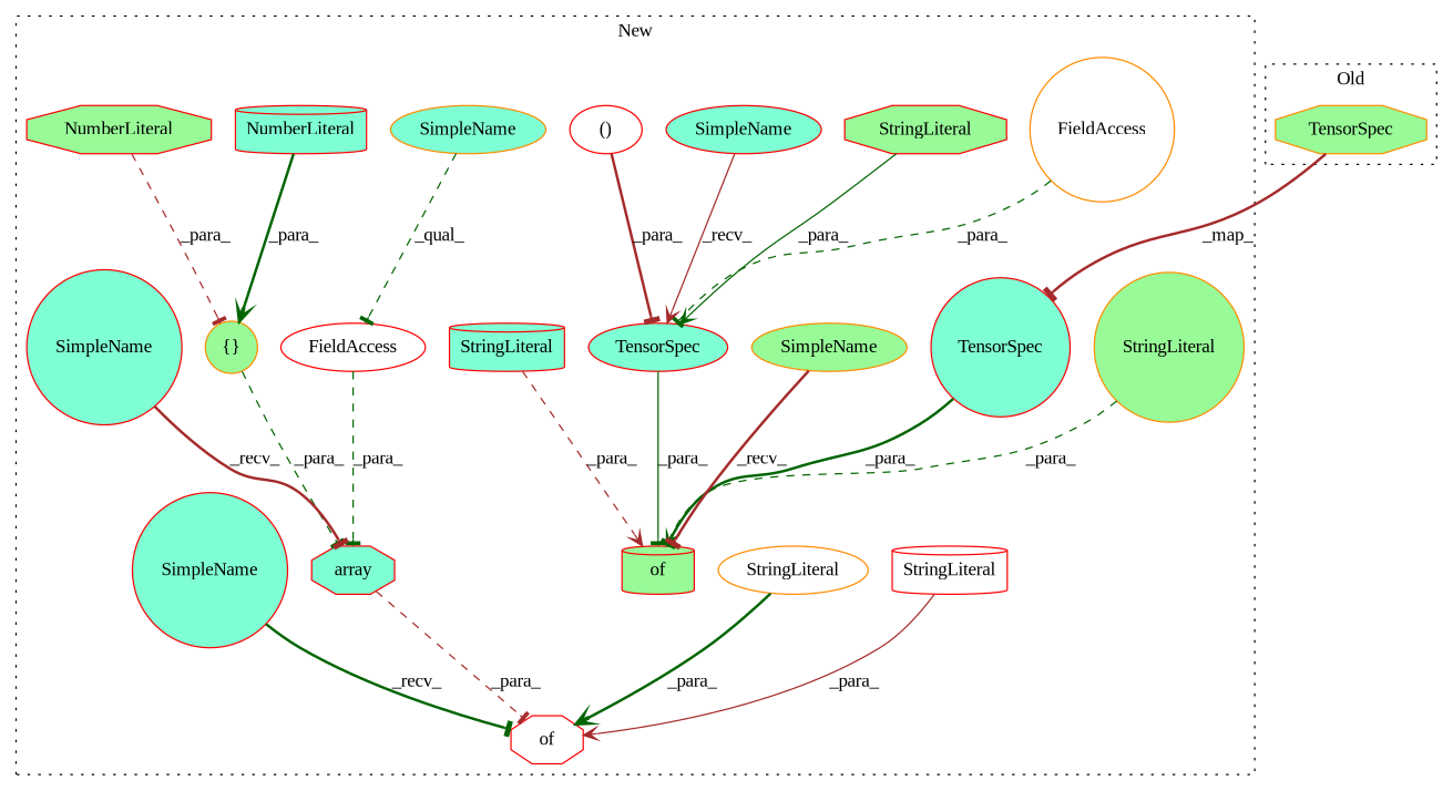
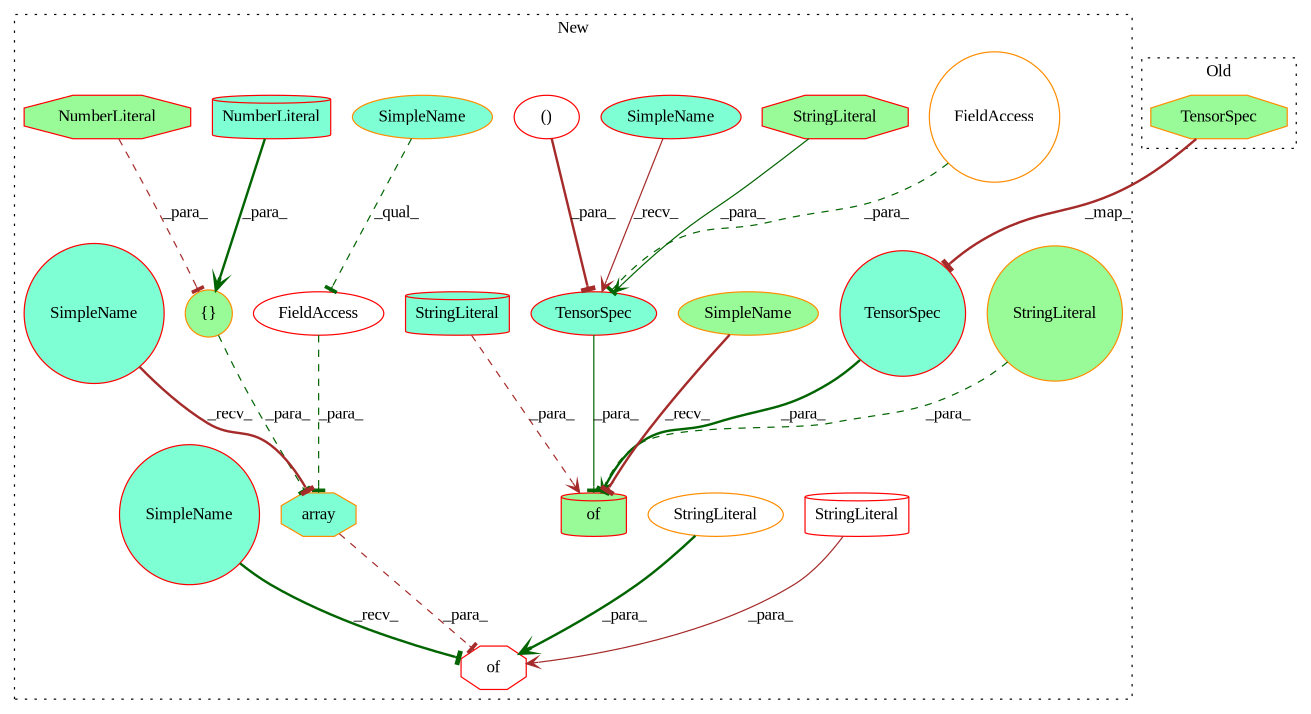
  digraph {
    fontname="Liberation Serif"
    node [a=32 l=3 s=26929 shape=ellipse style=filled fillcolor=aquamarine color=red fontname="Liberation Serif"]
    edge [color=darkgreen style=bold arrowhead=tee fontname="Liberation Serif"]
    n1 [l="16,1" label=TensorSpec s="25484,25564" shape=circle]
    n2 [l="3,1" label=of s="25460,25676" shape=cylinder fillcolor=palegreen]
    n3 [a=45 l=8 label=StringLiteral s=25463 shape=cylinder]
    n4 [l="3,1" label=of s="26823,26943" shape=octagon fillcolor=white]
    n5 [a=4 l="1,1" label="{}" s="26919,26927" shape=circle fillcolor=palegreen color=darkorange]
    n6 [a=45 l=8 label=StringLiteral s=26826 shape=cylinder fillcolor=white]
    n7 [l="16,1" label=TensorSpec s="25591,25675"]
    n8 [a=106 l=35 label="()" s=25607 fillcolor=white]
    n9 [a=22 l=18 label=FieldAccess s=25644 shape=circle fillcolor=white color=darkorange]
    n10 [a=45 l=12 label=StringLiteral s=26883 fillcolor=white color=darkorange]
    n11 [a=45 l=12 label=StringLiteral s=25566 shape=circle fillcolor=palegreen color=darkorange]
    n12 [a=34 label=NumberLiteral s=26924 shape=cylinder]
    n13 [a=34 label=NumberLiteral s=26920 shape=octagon fillcolor=palegreen]
-   n14 [l="6,1" label=array s="26902,26942" shape=octagon]
+   n14 [l="6,1" label=array s="26902,26942" shape=octagon color=darkorange]
    n15 [a=22 l=13 label=FieldAccess fillcolor=white]
    n16 [a=45 l=12 label=StringLiteral s=25663 shape=octagon fillcolor=palegreen]
    n17 [a=42 l=5 label=SimpleName color=darkorange]
    n18 [a=42 l=5 label=SimpleName s=26896 shape=circle]
    n19 [a=42 l=11 label=SimpleName s=25579]
    n20 [a=42 label=SimpleName s=25456 fillcolor=palegreen color=darkorange]
    n21 [a=42 label=SimpleName s=26819 shape=circle]
    n22 [l="16,1" label=TensorSpec s="22320,22390" shape=octagon fillcolor=palegreen color=darkorange]
    subgraph cluster_1 {
      label=New
      style=dotted
      n1
      n2
      n3
      n4
      n5
      n6
      n7
      n8
      n9
      n10
      n11
      n12
      n13
      n14
      n15
      n16
      n17
      n18
      n19
      n20
      n21
    }
    subgraph cluster_2 {
      label=Old
      style=dotted
      n22
    }
    n1 -> n2 [label=_para_]
    n3 -> n2 [label=_para_ color=brown style=dashed arrowhead=vee]
    n5 -> n14 [label=_para_ style=dashed]
    n6 -> n4 [label=_para_ color=brown style=solid arrowhead=vee]
    n7 -> n2 [label=_para_ style=solid]
    n8 -> n7 [label=_para_ color=brown]
    n9 -> n7 [label=_para_ style=dashed]
    n10 -> n4 [label=_para_ arrowhead=vee]
    n11 -> n2 [label=_para_ style=dashed arrowhead=vee]
    n12 -> n5 [label=_para_ arrowhead=vee]
    n13 -> n5 [label=_para_ color=brown style=dashed]
    n14 -> n4 [label=_para_ color=brown style=dashed]
    n15 -> n14 [label=_para_ style=dashed]
    n16 -> n7 [label=_para_ style=solid arrowhead=vee]
    n17 -> n15 [label=_qual_ style=dashed]
    n18 -> n14 [label=_recv_ color=brown]
    n19 -> n7 [label=_recv_ color=brown style=solid arrowhead=vee]
    n20 -> n2 [label=_recv_ color=brown]
    n21 -> n4 [label=_recv_]
    n22 -> n1 [label=_map_ color=brown]
  }
